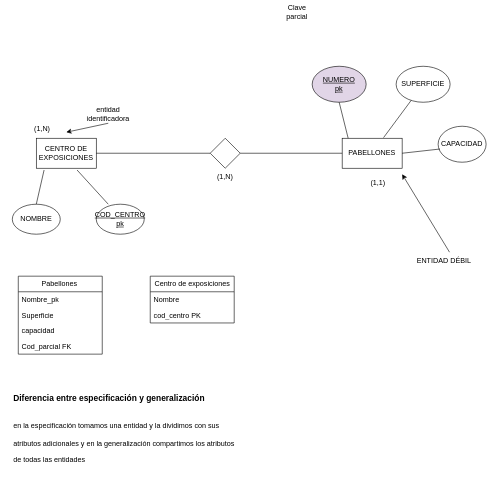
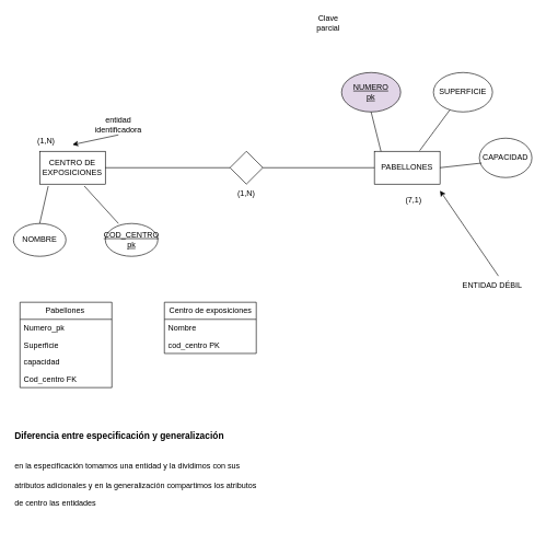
  <mxCell id="0" />
  <mxCell id="1" parent="0" />
  <mxCell id="2" value="CENTRO DE EXPOSICIONES" style="rounded=0;whiteSpace=wrap;html=1;" vertex="1" parent="1"><mxGeometry x="60" y="230" width="100" height="50" as="geometry" /></mxCell>
  <mxCell id="3" value="PABELLONES" style="rounded=0;whiteSpace=wrap;html=1;" vertex="1" parent="1"><mxGeometry x="570" y="230" width="100" height="50" as="geometry" /></mxCell>
  <mxCell id="4" value="" style="rhombus;whiteSpace=wrap;html=1;" vertex="1" parent="1"><mxGeometry x="350" y="230" width="50" height="50" as="geometry" /></mxCell>
  <mxCell id="5" value="" style="endArrow=none;html=1;rounded=0;entryX=1;entryY=0.5;entryDx=0;entryDy=0;exitX=0;exitY=0.5;exitDx=0;exitDy=0;" edge="1" parent="1" source="4" target="2"><mxGeometry width="50" height="50" relative="1" as="geometry"><mxPoint x="390" y="370" as="sourcePoint" /><mxPoint x="440" y="320" as="targetPoint" /></mxGeometry></mxCell>
  <mxCell id="6" value="" style="endArrow=none;html=1;rounded=0;entryX=1;entryY=0.5;entryDx=0;entryDy=0;exitX=0;exitY=0.5;exitDx=0;exitDy=0;" edge="1" parent="1" source="3" target="4"><mxGeometry width="50" height="50" relative="1" as="geometry"><mxPoint x="390" y="370" as="sourcePoint" /><mxPoint x="440" y="320" as="targetPoint" /></mxGeometry></mxCell>
  <mxCell id="7" value="&lt;u&gt;COD_CENTRO&lt;/u&gt;&lt;div&gt;&lt;u&gt;pk&lt;/u&gt;&lt;/div&gt;" style="ellipse;whiteSpace=wrap;html=1;" vertex="1" parent="1"><mxGeometry x="160" y="340" width="80" height="50" as="geometry" /></mxCell>
  <mxCell id="8" value="NOMBRE" style="ellipse;whiteSpace=wrap;html=1;" vertex="1" parent="1"><mxGeometry x="20" y="340" width="80" height="50" as="geometry" /></mxCell>
  <mxCell id="9" value="" style="endArrow=none;html=1;rounded=0;entryX=0.13;entryY=1.06;entryDx=0;entryDy=0;entryPerimeter=0;exitX=0.5;exitY=0;exitDx=0;exitDy=0;" edge="1" parent="1" source="8" target="2"><mxGeometry width="50" height="50" relative="1" as="geometry"><mxPoint x="390" y="370" as="sourcePoint" /><mxPoint x="440" y="320" as="targetPoint" /></mxGeometry></mxCell>
  <mxCell id="10" value="" style="endArrow=none;html=1;rounded=0;entryX=0.68;entryY=1.06;entryDx=0;entryDy=0;entryPerimeter=0;exitX=0.25;exitY=0;exitDx=0;exitDy=0;exitPerimeter=0;" edge="1" parent="1" source="7" target="2"><mxGeometry width="50" height="50" relative="1" as="geometry"><mxPoint x="390" y="370" as="sourcePoint" /><mxPoint x="440" y="320" as="targetPoint" /></mxGeometry></mxCell>
  <mxCell id="11" value="CAPACIDAD" style="ellipse;whiteSpace=wrap;html=1;" vertex="1" parent="1"><mxGeometry x="730" y="210" width="80" height="60" as="geometry" /></mxCell>
  <mxCell id="12" value="SUPERFICIE" style="ellipse;whiteSpace=wrap;html=1;" vertex="1" parent="1"><mxGeometry x="660" y="110" width="90" height="60" as="geometry" /></mxCell>
  <mxCell id="13" value="&lt;u&gt;NUMERO&lt;/u&gt;&lt;div&gt;&lt;u&gt;pk&lt;/u&gt;&lt;/div&gt;" style="ellipse;whiteSpace=wrap;html=1;fillColor=#e1d5e7;" vertex="1" parent="1"><mxGeometry x="520" y="110" width="90" height="60" as="geometry" /></mxCell>
  <mxCell id="14" value="" style="endArrow=none;html=1;rounded=0;entryX=0.038;entryY=0.633;entryDx=0;entryDy=0;entryPerimeter=0;exitX=1;exitY=0.5;exitDx=0;exitDy=0;" edge="1" parent="1" source="3" target="11"><mxGeometry width="50" height="50" relative="1" as="geometry"><mxPoint x="390" y="370" as="sourcePoint" /><mxPoint x="440" y="320" as="targetPoint" /></mxGeometry></mxCell>
  <mxCell id="15" value="" style="endArrow=none;html=1;rounded=0;exitX=0.69;exitY=-0.02;exitDx=0;exitDy=0;exitPerimeter=0;" edge="1" parent="1" source="3" target="12"><mxGeometry width="50" height="50" relative="1" as="geometry"><mxPoint x="390" y="370" as="sourcePoint" /><mxPoint x="440" y="320" as="targetPoint" /></mxGeometry></mxCell>
  <mxCell id="16" value="" style="endArrow=none;html=1;rounded=0;entryX=0.5;entryY=1;entryDx=0;entryDy=0;exitX=0.1;exitY=0;exitDx=0;exitDy=0;exitPerimeter=0;" edge="1" parent="1" source="3" target="13"><mxGeometry width="50" height="50" relative="1" as="geometry"><mxPoint x="390" y="370" as="sourcePoint" /><mxPoint x="440" y="320" as="targetPoint" /></mxGeometry></mxCell>
- <mxCell id="17" value="(1,1)" style="text;html=1;align=center;verticalAlign=middle;whiteSpace=wrap;rounded=0;" vertex="1" parent="1"><mxGeometry x="600" y="290" width="60" height="30" as="geometry" /></mxCell>
+ <mxCell id="17" value="(7,1)" style="text;html=1;align=center;verticalAlign=middle;whiteSpace=wrap;rounded=0;" vertex="1" parent="1"><mxGeometry x="600" y="290" width="60" height="30" as="geometry" /></mxCell>
  <mxCell id="18" value="(1,N)" style="text;html=1;align=center;verticalAlign=middle;whiteSpace=wrap;rounded=0;" vertex="1" parent="1"><mxGeometry x="345" y="280" width="60" height="30" as="geometry" /></mxCell>
  <mxCell id="19" value="(1,N)" style="text;html=1;align=center;verticalAlign=middle;whiteSpace=wrap;rounded=0;" vertex="1" parent="1"><mxGeometry x="40" y="200" width="60" height="30" as="geometry" /></mxCell>
- <mxCell id="20" value="ENTIDAD DÉBIL" style="text;html=1;align=center;verticalAlign=middle;whiteSpace=wrap;rounded=0;" vertex="1" parent="1"><mxGeometry x="690" y="420" width="100" height="30" as="geometry" /></mxCell>
+ <mxCell id="20" value="ENTIDAD DÉBIL" style="text;html=1;align=center;verticalAlign=middle;whiteSpace=wrap;rounded=0;" vertex="1" parent="1"><mxGeometry x="700" y="420" width="100" height="30" as="geometry" /></mxCell>
  <mxCell id="21" value="" style="endArrow=classic;html=1;rounded=0;exitX=0.59;exitY=0;exitDx=0;exitDy=0;exitPerimeter=0;" edge="1" parent="1" source="20"><mxGeometry width="50" height="50" relative="1" as="geometry"><mxPoint x="390" y="370" as="sourcePoint" /><mxPoint x="670" y="290" as="targetPoint" /></mxGeometry></mxCell>
- <mxCell id="22" value="Clave parcial" style="text;html=1;align=center;verticalAlign=middle;whiteSpace=wrap;rounded=0;" vertex="1" parent="1"><mxGeometry x="465" y="5" width="60" height="30" as="geometry" /></mxCell>
+ <mxCell id="22" value="Clave parcial" style="text;html=1;align=center;verticalAlign=middle;whiteSpace=wrap;rounded=0;" vertex="1" parent="1"><mxGeometry x="470" y="20" width="60" height="30" as="geometry" /></mxCell>
  <mxCell id="23" value="entidad identificadora" style="text;html=1;align=center;verticalAlign=middle;whiteSpace=wrap;rounded=0;" vertex="1" parent="1"><mxGeometry x="140" y="175" width="80" height="30" as="geometry" /></mxCell>
  <mxCell id="24" value="" style="endArrow=classic;html=1;rounded=0;exitX=0.5;exitY=1;exitDx=0;exitDy=0;" edge="1" parent="1" source="23"><mxGeometry width="50" height="50" relative="1" as="geometry"><mxPoint x="390" y="370" as="sourcePoint" /><mxPoint x="110" y="220" as="targetPoint" /></mxGeometry></mxCell>
  <mxCell id="25" value="Centro de exposiciones" style="swimlane;fontStyle=0;childLayout=stackLayout;horizontal=1;startSize=26;fillColor=none;horizontalStack=0;resizeParent=1;resizeParentMax=0;resizeLast=0;collapsible=1;marginBottom=0;html=1;" vertex="1" parent="1"><mxGeometry x="250" y="460" width="140" height="78" as="geometry" /></mxCell>
  <mxCell id="26" value="Nombre" style="text;strokeColor=none;fillColor=none;align=left;verticalAlign=top;spacingLeft=4;spacingRight=4;overflow=hidden;rotatable=0;points=[[0,0.5],[1,0.5]];portConstraint=eastwest;whiteSpace=wrap;html=1;" vertex="1" parent="25"><mxGeometry y="26" width="140" height="26" as="geometry" /></mxCell>
  <mxCell id="27" value="cod_centro PK" style="text;strokeColor=none;fillColor=none;align=left;verticalAlign=top;spacingLeft=4;spacingRight=4;overflow=hidden;rotatable=0;points=[[0,0.5],[1,0.5]];portConstraint=eastwest;whiteSpace=wrap;html=1;" vertex="1" parent="25"><mxGeometry y="52" width="140" height="26" as="geometry" /></mxCell>
  <mxCell id="28" value="Pabellones&amp;nbsp;" style="swimlane;fontStyle=0;childLayout=stackLayout;horizontal=1;startSize=26;fillColor=none;horizontalStack=0;resizeParent=1;resizeParentMax=0;resizeLast=0;collapsible=1;marginBottom=0;html=1;" vertex="1" parent="1"><mxGeometry x="30" y="460" width="140" height="130" as="geometry" /></mxCell>
- <mxCell id="29" value="Nombre_pk" style="text;strokeColor=none;fillColor=none;align=left;verticalAlign=top;spacingLeft=4;spacingRight=4;overflow=hidden;rotatable=0;points=[[0,0.5],[1,0.5]];portConstraint=eastwest;whiteSpace=wrap;html=1;" vertex="1" parent="28"><mxGeometry y="26" width="140" height="26" as="geometry" /></mxCell>
+ <mxCell id="29" value="Numero_pk" style="text;strokeColor=none;fillColor=none;align=left;verticalAlign=top;spacingLeft=4;spacingRight=4;overflow=hidden;rotatable=0;points=[[0,0.5],[1,0.5]];portConstraint=eastwest;whiteSpace=wrap;html=1;" vertex="1" parent="28"><mxGeometry y="26" width="140" height="26" as="geometry" /></mxCell>
  <mxCell id="30" value="Superficie" style="text;strokeColor=none;fillColor=none;align=left;verticalAlign=top;spacingLeft=4;spacingRight=4;overflow=hidden;rotatable=0;points=[[0,0.5],[1,0.5]];portConstraint=eastwest;whiteSpace=wrap;html=1;" vertex="1" parent="28"><mxGeometry y="52" width="140" height="26" as="geometry" /></mxCell>
  <mxCell id="31" value="capacidad&lt;div&gt;&lt;br&gt;&lt;/div&gt;" style="text;strokeColor=none;fillColor=none;align=left;verticalAlign=top;spacingLeft=4;spacingRight=4;overflow=hidden;rotatable=0;points=[[0,0.5],[1,0.5]];portConstraint=eastwest;whiteSpace=wrap;html=1;" vertex="1" parent="28"><mxGeometry y="78" width="140" height="26" as="geometry" /></mxCell>
- <mxCell id="32" value="Cod_parcial FK" style="text;strokeColor=none;fillColor=none;align=left;verticalAlign=top;spacingLeft=4;spacingRight=4;overflow=hidden;rotatable=0;points=[[0,0.5],[1,0.5]];portConstraint=eastwest;whiteSpace=wrap;html=1;" vertex="1" parent="28"><mxGeometry y="104" width="140" height="26" as="geometry" /></mxCell>
- <mxCell id="33" value="&lt;h1 style=&quot;margin-top: 0px;&quot;&gt;&lt;span style=&quot;background-color: initial;&quot;&gt;&lt;font style=&quot;font-size: 14px;&quot;&gt;Diferencia entre especificación y generalización&lt;/font&gt;&amp;nbsp;&lt;/span&gt;&lt;/h1&gt;&lt;h1 style=&quot;margin-top: 0px;&quot;&gt;&lt;span style=&quot;font-size: 12px; font-weight: 400;&quot;&gt;en la especificación tomamos una entidad y la dividimos con sus atributos adicionales y en la generalización compartimos los atributos de todas las entidades&lt;/span&gt;&lt;/h1&gt;" style="text;html=1;whiteSpace=wrap;overflow=hidden;rounded=0;" vertex="1" parent="1"><mxGeometry x="20" y="640" width="380" height="150" as="geometry" /></mxCell>
+ <mxCell id="32" value="Cod_centro FK" style="text;strokeColor=none;fillColor=none;align=left;verticalAlign=top;spacingLeft=4;spacingRight=4;overflow=hidden;rotatable=0;points=[[0,0.5],[1,0.5]];portConstraint=eastwest;whiteSpace=wrap;html=1;" vertex="1" parent="28"><mxGeometry y="104" width="140" height="26" as="geometry" /></mxCell>
+ <mxCell id="33" value="&lt;h1 style=&quot;margin-top: 0px;&quot;&gt;&lt;span style=&quot;background-color: initial;&quot;&gt;&lt;font style=&quot;font-size: 14px;&quot;&gt;Diferencia entre especificación y generalización&lt;/font&gt;&amp;nbsp;&lt;/span&gt;&lt;/h1&gt;&lt;h1 style=&quot;margin-top: 0px;&quot;&gt;&lt;span style=&quot;font-size: 12px; font-weight: 400;&quot;&gt;en la especificación tomamos una entidad y la dividimos con sus atributos adicionales y en la generalización compartimos los atributos de centro las entidades&lt;/span&gt;&lt;/h1&gt;" style="text;html=1;whiteSpace=wrap;overflow=hidden;rounded=0;" vertex="1" parent="1"><mxGeometry x="20" y="640" width="380" height="150" as="geometry" /></mxCell>
